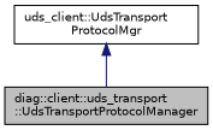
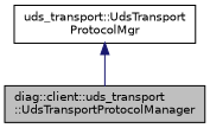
  digraph {
    fontname="DejaVu Sans"
    node [color=black fontname="DejaVu Sans" fontsize=10 shape=record style=filled]
    n1 [fillcolor=grey75 fontcolor=black height=0.2 label="diag::client::uds_transport\l::UdsTransportProtocolManager" width=0.4]
-   n2 [fillcolor=white height=0.2 label="uds_client::UdsTransport\lProtocolMgr" width=0.4]
+   n2 [fillcolor=white height=0.2 label="uds_transport::UdsTransport\lProtocolMgr" width=0.4]
    n2 -> n1 [color=midnightblue dir=back fontname="DejaVu Sans" fontsize=10 labelfontname=Helvetica labelfontsize=10 style=solid]
  }
